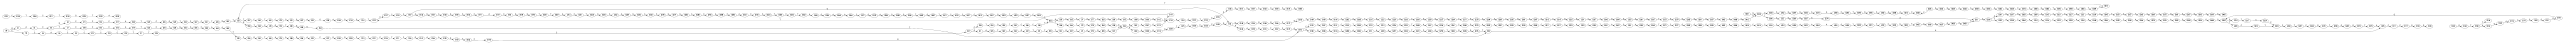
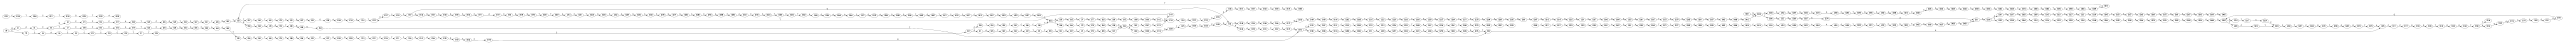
  strict digraph {
    fontname="Roboto Mono"
    rankdir=LR
    node [fontname="Roboto Mono"]
    edge [fontname="Roboto Mono"]
    S0
    S1
    S2
    S3
    S4
    S5
    S6
    S7
    S8
    S9
    S10
    S11
    S12
    S13
    S14
    S15
    S16
    S17
    S18
    S19
    S20
    S21
    S22
    S23
    S24
    S25
    S26
    S27
    S28
    S29
    S30
    S31
    S32
    S33
    S34
    S35
    S36
    S37
    S38
    S39
    S40
    S41
    S42
    S43
    S44
    S45
    S46
    S47
    S48
    S49
    S50
    S51
    S52
    S53
    S54
    S55
    S56
    S57
    S58
    S59
    S60
    S61
    S62
    S63
    S64
    S65
    S66
    S67
    S68
    S69
    S70
    S71
    S72
    S73
    S74
    S75
    S76
    S77
    S78
    S79
    S80
    S81
    S82
    S83
    S84
    S85
    S86
    S87
    S88
    S89
    S90
    S91
    S92
    S93
    S94
    S95
    S96
    S97
    S98
    S99
    S100
    S101
    S102
    S103
    S104
    S105
    S106
    S107
    S108
    S109
    S110
    S111
    S112
    S113
    S114
    S115
    S116
    S117
    S118
    S119
    S120
    S121
    S122
    S123
    S124
    S125
    S126
    S127
    S128
    S129
    S130
    S131
    S132
+   S133
    S134
    S135
    S136
    S137
    S138
    S139
    S140
    S141
    S142
    S143
    S144
    S145
    S146
    S147
    S148
    S149
    S150
    S151
    S152
    S153
    S154
    S155
    S156
    S162
    S157
    S158
    S159
    S160
    S161
    S163
    S164
    S165
    S166
    S167
    S168
    S169
    S170
    S171
    S172
    S173
    S174
    S175
    S176
    S177
    S178
    S179
    S180
    S181
    S182
    S183
    S184
    S185
    S187
    S188
    S189
    S190
    S191
    S193
    S194
    S195
    S196
    S197
    S192
    S198
    S199
    S200
    S201
    S202
    S203
    S204
    S205
    S206
    S207
    S208
    S209
    S210
    S211
    S212
    S213
    S214
    S215
    S216
    S217
    S218
    S219
    S220
    S221
    S222
    S223
    S224
    S225
    S226
    S227
    S228
    S229
    S230
    S232
    S233
    S234
    S235
    S236
    S237
    S231
    S238
    S239
    S240
    S241
    S242
    S243
    S244
    S245
    S246
    S247
    S248
    S249
    S250
    S251
    S252
    S253
    S254
    S255
    S256
    S257
    S258
    S259
    S260
    S261
    S262
    S263
    S264
    S265
    S266
    S267
    S268
    S269
    S270
    S271
    S272
    S273
    S274
    S275
    S276
    S277
    S278
    S279
    S280
    S281
    S282
    S283
    S284
    S285
    S286
    S287
    S288
    S289
    S290
    S291
    S292
    S293
    S294
    S295
    S296
    S297
    S298
-   S299
    S300
    S301
    S302
    S303
    S304
    S305
    S306
    S307
    S308
    S309
    S310
    S311
    S312
    S313
    S314
    S315
    S316
    S317
    S318
    S319
    S320
    S321
    S322
    S323
    S324
    S325
    S326
    S327
    S328
    S329
    S330
    S331
    S332
    S333
    S334
    S335
    S336
    S337
    S338
    S339
    S340
    S341
    S342
    S343
    S344
    S345
    S346
    S347
    S348
    S349
    S350
    S351
    S352
    S353
    S354
    S355
    S356
    S357
    S358
    S359
    S360
    S361
    S362
    S363
    S364
    S365
    S366
    S367
    S368
    S369
    S370
    S371
    S372
    S373
    S374
    S375
    S376
    S377
    S378
    S379
    S380
    S381
    S382
    S383
    S384
    S385
    S386
    S387
    S388
    S389
    S390
    S391
    S392
    S393
    S394
    S395
    S396
    S397
    S398
    S399
    S400
    S401
    S402
    S403
    S404
    S405
    S406
    S407
    S408
    S409
    S410
    S411
    S412
    S413
    S414
    S415
    S416
    S417
    S418
    S419
    S420
    S421
    S422
    S423
    S424
    S425
    S426
    S427
    S428
    S429
    S430
    S431
    S432
    S433
    S434
    S435
    S436
    S437
    S438
    S439
    S0 -> S1 [label=G]
    S0 -> S2 [label=C]
    S1 -> S3 [label=A]
    S2 -> S4 [label=C]
    S3 -> S5 [label=C]
    S4 -> S6 [label=A]
    S5 -> S7 [label=T]
    S5 -> S8 [label=G]
    S6 -> S9 [label=C]
    S7 -> S10 [label=C]
    S8 -> S11 [label=C]
    S9 -> S12 [label=C]
    S10 -> S13 [label=C]
    S11 -> S14 [label=C]
    S12 -> S15 [label=C]
    S13 -> S16 [label=C]
    S14 -> S17 [label=C]
    S15 -> S18 [label=C]
    S16 -> S19 [label=A]
    S17 -> S20 [label=A]
    S18 -> S21 [label=T]
    S19 -> S22 [label=T]
    S20 -> S23 [label=T]
    S21 -> S24 [label=T]
    S22 -> S25 [label=C]
    S23 -> S26 [label=C]
    S24 -> S27 [label=C]
    S25 -> S28 [label=T]
    S26 -> S29 [label=G]
    S27 -> S30 [label=C]
    S27 -> S31 [label=G]
    S28 -> S32 [label=G]
    S29 -> S33 [label=T]
    S30 -> S34 [label=T]
    S31 -> S35 [label=A]
    S32 -> S36 [label=C]
    S33 -> S37 [label=C]
    S34 -> S38 [label=G]
    S35 -> S39 [label=T]
    S36 -> S40 [label=C]
    S37 -> S41 [label=C]
    S38 -> S42 [label=T]
    S39 -> S43 [label=C]
    S40 -> S44 [label=A]
    S41 -> S45 [label=T]
    S42 -> S46 [label=C]
    S43 -> S47 [label=G]
    S44 -> S48 [label=G]
    S45 -> S49 [label=C]
    S46 -> S50 [label=C]
    S47 -> S51 [label=T]
    S48 -> S52 [label=T]
    S49 -> S53 [label=T]
    S50 -> S54 [label=T]
    S51 -> S55 [label=T]
    S52 -> S56 [label=C]
    S53 -> S57 [label=T]
    S53 -> S58 [label=G]
    S54 -> S59 [label=A]
    S54 -> S60 [label=T]
    S55 -> S61 [label=T]
    S56 -> S62 [label=G]
    S57 -> S63 [label=C]
    S58 -> S64 [label=T]
    S59 -> S65 [label=C]
    S60 -> S66 [label=G]
    S61 -> S67 [label=G]
    S62 -> S68 [label=T]
    S63 -> S69 [label=T]
    S64 -> S70 [label=C]
    S65 -> S71 [label=T]
    S66 -> S72 [label=T]
    S67 -> S73 [label=T]
    S68 -> S74 [label=A]
    S69 -> S75 [label=C]
    S70 -> S76 [label=G]
    S71 -> S77 [label=A]
    S72 -> S78 [label=A]
    S73 -> S79 [label=A]
    S74 -> S80 [label=A]
    S75 -> S81 [label=G]
    S76 -> S82 [label=T]
    S77 -> S83 [label=C]
    S78 -> S84 [label=G]
    S79 -> S85 [label=G]
    S80 -> S86 [label=G]
    S81 -> S87 [label=G]
    S82 -> S88 [label=G]
    S83 -> S89 [label=C]
    S84 -> S90 [label=G]
    S85 -> S91 [label=G]
    S86 -> S92 [label=A]
    S87 -> S93 [label=A]
    S88 -> S94 [label=G]
    S89 -> S95 [label=A]
    S90 -> S96 [label=A]
    S91 -> S96 [label=A]
    S92 -> S97 [label=C]
    S93 -> S98 [label=G]
    S94 -> S99 [label=T]
    S95 -> S100 [label=G]
    S96 -> S101 [label=G]
    S96 -> S102 [label=A]
    S97 -> S103 [label=G]
    S98 -> S104 [label=A]
    S99 -> S105 [label=A]
    S100 -> S106 [label=G]
    S101 -> S107 [label=A]
    S102 -> S108 [label=A]
    S103 -> S109 [label=G]
    S104 -> S110 [label=G]
    S105 -> S111 [label=C]
    S106 -> S112 [label=A]
    S107 -> S113 [label=G]
    S108 -> S114 [label=G]
    S109 -> S115 [label=C]
    S110 -> S116 [label=G]
    S111 -> S117 [label=C]
    S112 -> S118 [label=G]
    S113 -> S119 [label=G]
    S114 -> S120 [label=G]
    S115 -> S121 [label=T]
    S116 -> S122 [label=T]
    S117 -> S123 [label=G]
    S118 -> S124 [label=A]
    S119 -> S122 [label=T]
    S120 -> S125 [label=T]
    S121 -> S126 [label=C]
    S122 -> S127 [label=C]
    S123 -> S128 [label=G]
    S124 -> S129 [label=G]
    S125 -> S130 [label=C]
    S126 -> S131 [label=T]
    S127 -> S132 [label=C]
+   S128 -> S133 [label=T]
    S129 -> S134 [label=T]
    S130 -> S135 [label=C]
    S131 -> S136 [label=C]
    S132 -> S137 [label=C]
+   S133 -> S138 [label=G]
    S134 -> S139 [label=C]
    S135 -> S140 [label=C]
    S136 -> S141 [label=G]
    S137 -> S142 [label=A]
    S137 -> S143 [label=G]
    S138 -> S144 [label=G]
    S139 -> S145 [label=A]
    S140 -> S143 [label=G]
    S141 -> S146 [label=A]
    S142 -> S147 [label=G]
    S143 -> S148 [label=G]
    S143 -> S149 [label=A]
    S144 -> S150 [label=T]
    S145 -> S151 [label=G]
    S146 -> S152 [label=A]
    S147 -> S153 [label=A]
    S148 -> S154 [label=A]
    S149 -> S155 [label=A]
    S150 -> S156 [label=T]
    S150 -> S162 [label=A]
    S151 -> S157 [label=G]
    S152 -> S158 [label=G]
    S153 -> S159 [label=G]
    S154 -> S160 [label=G]
    S155 -> S161 [label=G]
    S162 -> S168 [label=G]
    S157 -> S163 [label=A]
    S158 -> S164 [label=T]
    S159 -> S165 [label=C]
    S160 -> S166 [label=G]
    S161 -> S167 [label=T]
    S163 -> S169 [label=C]
    S164 -> S170 [label=C]
    S165 -> S171 [label=C]
    S166 -> S172 [label=C]
    S167 -> S173 [label=C]
    S168 -> S174 [label=A]
    S169 -> S175 [label=C]
    S170 -> S176 [label=G]
    S171 -> S177 [label=A]
    S172 -> S178 [label=G]
    S173 -> S176 [label=G]
    S174 -> S179 [label=A]
    S175 -> S180 [label=A]
    S176 -> S181 [label=C]
    S176 -> S182 [label=A]
    S177 -> S183 [label=C]
    S178 -> S184 [label=T]
    S179 -> S185 [label=G]
    S181 -> S187 [label=G]
    S182 -> S188 [label=G]
    S183 -> S189 [label=G]
    S184 -> S190 [label=G]
    S185 -> S191 [label=G]
    S187 -> S193 [label=G]
    S188 -> S194 [label=G]
    S189 -> S195 [label=G]
    S190 -> S196 [label=G]
    S191 -> S197 [label=G]
    S193 -> S199 [label=C]
    S194 -> S200 [label=T]
    S195 -> S201 [label=T]
    S196 -> S202 [label=T]
    S197 -> S203 [label=G]
    S192 -> S198 [label=C]
    S198 -> S204 [label=T]
    S199 -> S205 [label=T]
    S200 -> S206 [label=A]
    S201 -> S207 [label=T]
    S202 -> S208 [label=A]
    S203 -> S209 [label=T]
    S203 -> S210 [label=G]
    S204 -> S211 [label=C]
    S205 -> S212 [label=A]
    S206 -> S213 [label=T]
    S207 -> S214 [label=A]
    S208 -> S215 [label=T]
    S209 -> S216 [label=C]
    S210 -> S217 [label=T]
    S211 -> S218 [label=T]
    S212 -> S219 [label=T]
    S213 -> S220 [label=A]
    S214 -> S221 [label=C]
    S215 -> S222 [label=G]
    S216 -> S223 [label=T]
    S217 -> S224 [label=C]
    S218 -> S225 [label=G]
    S219 -> S226 [label=A]
    S220 -> S227 [label=A]
    S221 -> S228 [label=T]
    S222 -> S229 [label=A]
    S223 -> S230 [label=C]
    S224 -> S223 [label=C]
    S225 -> S232 [label=T]
    S226 -> S233 [label=G]
    S227 -> S234 [label=G]
    S228 -> S235 [label=G]
    S229 -> S236 [label=G]
    S230 -> S237 [label=T]
    S232 -> S239 [label=A]
    S233 -> S240 [label=T]
    S234 -> S241 [label=T]
    S235 -> S242 [label=C]
    S236 -> S243 [label=C]
    S237 -> S244 [label=C]
    S231 -> S238 [label=G]
    S238 -> S245 [label=C]
    S238 -> S246 [label=T]
    S240 -> S247 [label=A]
    S241 -> S248 [label=C]
    S242 -> S249 [label=A]
    S243 -> S250 [label=G]
    S244 -> S251 [label=G]
    S245 -> S252 [label=C]
    S246 -> S253 [label=C]
    S247 -> S254 [label=G]
    S248 -> S255 [label=G]
    S249 -> S256 [label=G]
    S250 -> S257 [label=G]
    S251 -> S258 [label=T]
    S252 -> S259 [label=G]
    S253 -> S260 [label=G]
    S254 -> S261 [label=C]
    S255 -> S262 [label=T]
    S256 -> S263 [label=A]
    S257 -> S264 [label=T]
    S258 -> S265 [label=G]
    S259 -> S266 [label=G]
    S260 -> S267 [label=G]
    S261 -> S268 [label=C]
    S262 -> S269 [label=G]
    S263 -> S270 [label=C]
    S264 -> S271 [label=C]
    S265 -> S272 [label=G]
    S266 -> S273 [label=A]
    S267 -> S274 [label=A]
    S268 -> S275 [label=G]
    S269 -> S276 [label=G]
    S270 -> S277 [label=G]
    S271 -> S278 [label=G]
    S272 -> S279 [label=T]
    S273 -> S280 [label=A]
    S274 -> S281 [label=A]
    S275 -> S282 [label=A]
    S276 -> S99 [label=T]
    S277 -> S283 [label=G]
    S278 -> S284 [label=C]
    S279 -> S105 [label=A]
    S280 -> S285 [label=C]
    S281 -> S286 [label=C]
    S282 -> S287 [label=A]
    S283 -> S288 [label=A]
    S284 -> S289 [label=A]
    S285 -> S290 [label=T]
    S286 -> S291 [label=A]
    S286 -> S292 [label=T]
    S287 -> S293 [label=A]
    S288 -> S294 [label=C]
    S289 -> S295 [label=C]
    S290 -> S296 [label=G]
    S291 -> S297 [label=G]
    S292 -> S298 [label=A]
-   S293 -> S299 [label=C]
    S294 -> S300 [label=A]
    S295 -> S301 [label=G]
    S296 -> S302 [label=C]
    S297 -> S303 [label=G]
    S298 -> S304 [label=C]
-   S299 -> S305 [label=C]
    S300 -> S306 [label=C]
    S301 -> S307 [label=C]
    S302 -> S308 [label=A]
    S303 -> S309 [label=A]
    S304 -> S310 [label=A]
    S305 -> S311 [label=C]
    S306 -> S312 [label=A]
    S307 -> S313 [label=G]
    S308 -> S314 [label=A]
    S309 -> S315 [label=A]
    S310 -> S316 [label=A]
    S311 -> S317 [label=C]
    S312 -> S318 [label=C]
    S313 -> S319 [label=C]
    S314 -> S320 [label=C]
    S315 -> S321 [label=T]
    S316 -> S322 [label=C]
    S317 -> S323 [label=G]
    S318 -> S324 [label=C]
    S319 -> S325 [label=G]
-   S326 -> S320 [label=C]
+   S320 -> S326 [label=C]
    S321 -> S327 [label=A]
    S322 -> S328 [label=G]
    S323 -> S329 [label=A]
    S324 -> S330 [label=T]
    S325 -> S331 [label=G]
    S326 -> S332 [label=A]
    S327 -> S333 [label=G]
    S328 -> S334 [label=A]
    S329 -> S335 [label=C]
    S330 -> S336 [label=C]
    S331 -> S337 [label=C]
    S332 -> S338 [label=G]
    S333 -> S339 [label=T]
    S334 -> S340 [label=A]
    S335 -> S341 [label=T]
    S336 -> S342 [label=T]
    S337 -> S343 [label=T]
    S338 -> S344 [label=A]
    S339 -> S345 [label=C]
    S340 -> S346 [label=A]
    S341 -> S347 [label=A]
    S342 -> S348 [label=A]
    S343 -> S349 [label=G]
    S344 -> S350 [label=A]
    S345 -> S351 [label=T]
    S346 -> S352 [label=A]
    S347 -> S353 [label=G]
    S348 -> S354 [label=G]
    S349 -> S355 [label=G]
    S350 -> S356 [label=C]
    S351 -> S357 [label=C]
    S352 -> S358 [label=C]
    S353 -> S359 [label=A]
    S354 -> S360 [label=A]
    S355 -> S361 [label=A]
    S356 -> S362 [label=A]
    S357 -> S363 [label=T]
    S358 -> S364 [label=A]
    S359 -> S365 [label=A]
    S360 -> S366 [label=A]
    S361 -> S367 [label=A]
    S362 -> S368 [label=G]
    S363 -> S369 [label=C]
    S364 -> S370 [label=G]
    S365 -> S371 [label=T]
    S366 -> S372 [label=C]
    S367 -> S373 [label=T]
    S368 -> S374 [label=C]
    S369 -> S375 [label=T]
    S370 -> S376 [label=A]
    S371 -> S377 [label=C]
    S372 -> S378 [label=G]
    S373 -> S379 [label=G]
    S374 -> S380 [label=C]
    S375 -> S381 [label=G]
    S376 -> S382 [label=A]
    S377 -> S383 [label=G]
    S378 -> S384 [label=A]
    S379 -> S385 [label=G]
    S380 -> S386 [label=G]
    S381 -> S387 [label=A]
    S382 -> S388 [label=G]
    S383 -> S389 [label=G]
    S384 -> S390 [label=G]
    S385 -> S391 [label=G]
    S386 -> S392 [label=T]
    S387 -> S393 [label=G]
    S388 -> S394 [label=G]
    S389 -> S395 [label=G]
    S390 -> S396 [label=G]
    S391 -> S397 [label=G]
    S392 -> S398 [label=C]
    S393 -> S399 [label=T]
    S394 -> S400 [label=G]
    S395 -> S401 [label=T]
    S396 -> S402 [label=T]
    S397 -> S403 [label=T]
    S398 -> S404 [label=C]
    S399 -> S405 [label=A]
    S400 -> S203 [label=G]
    S401 -> S406 [label=A]
    S402 -> S407 [label=G]
    S403 -> S408 [label=C]
    S404 -> S409 [label=T]
    S406 -> S410 [label=T]
    S407 -> S411 [label=T]
    S408 -> S412 [label=C]
    S409 -> S413 [label=C]
    S410 -> S414 [label=C]
    S411 -> S415 [label=C]
    S412 -> S238 [label=G]
    S413 -> S53 [label=T]
    S414 -> S416 [label=C]
    S415 -> S417 [label=C]
    S416 -> S418 [label=C]
    S417 -> S419 [label=C]
    S418 -> S420 [label=G]
    S419 -> S421 [label=T]
    S420 -> S422 [label=A]
    S421 -> S423 [label=G]
    S422 -> S424 [label=A]
    S423 -> S425 [label=T]
    S424 -> S426 [label=A]
    S425 -> S427 [label=C]
    S426 -> S428 [label=G]
    S427 -> S429 [label=C]
    S428 -> S430 [label=T]
    S429 -> S54 [label=T]
    S430 -> S431 [label=G]
    S431 -> S432 [label=T]
    S432 -> S433 [label=C]
    S433 -> S434 [label=G]
    S434 -> S435 [label=T]
    S435 -> S436 [label=C]
    S436 -> S437 [label=G]
    S437 -> S438 [label=G]
    S438 -> S439 [label=A]
    S439 -> S281 [label=A]
  }
